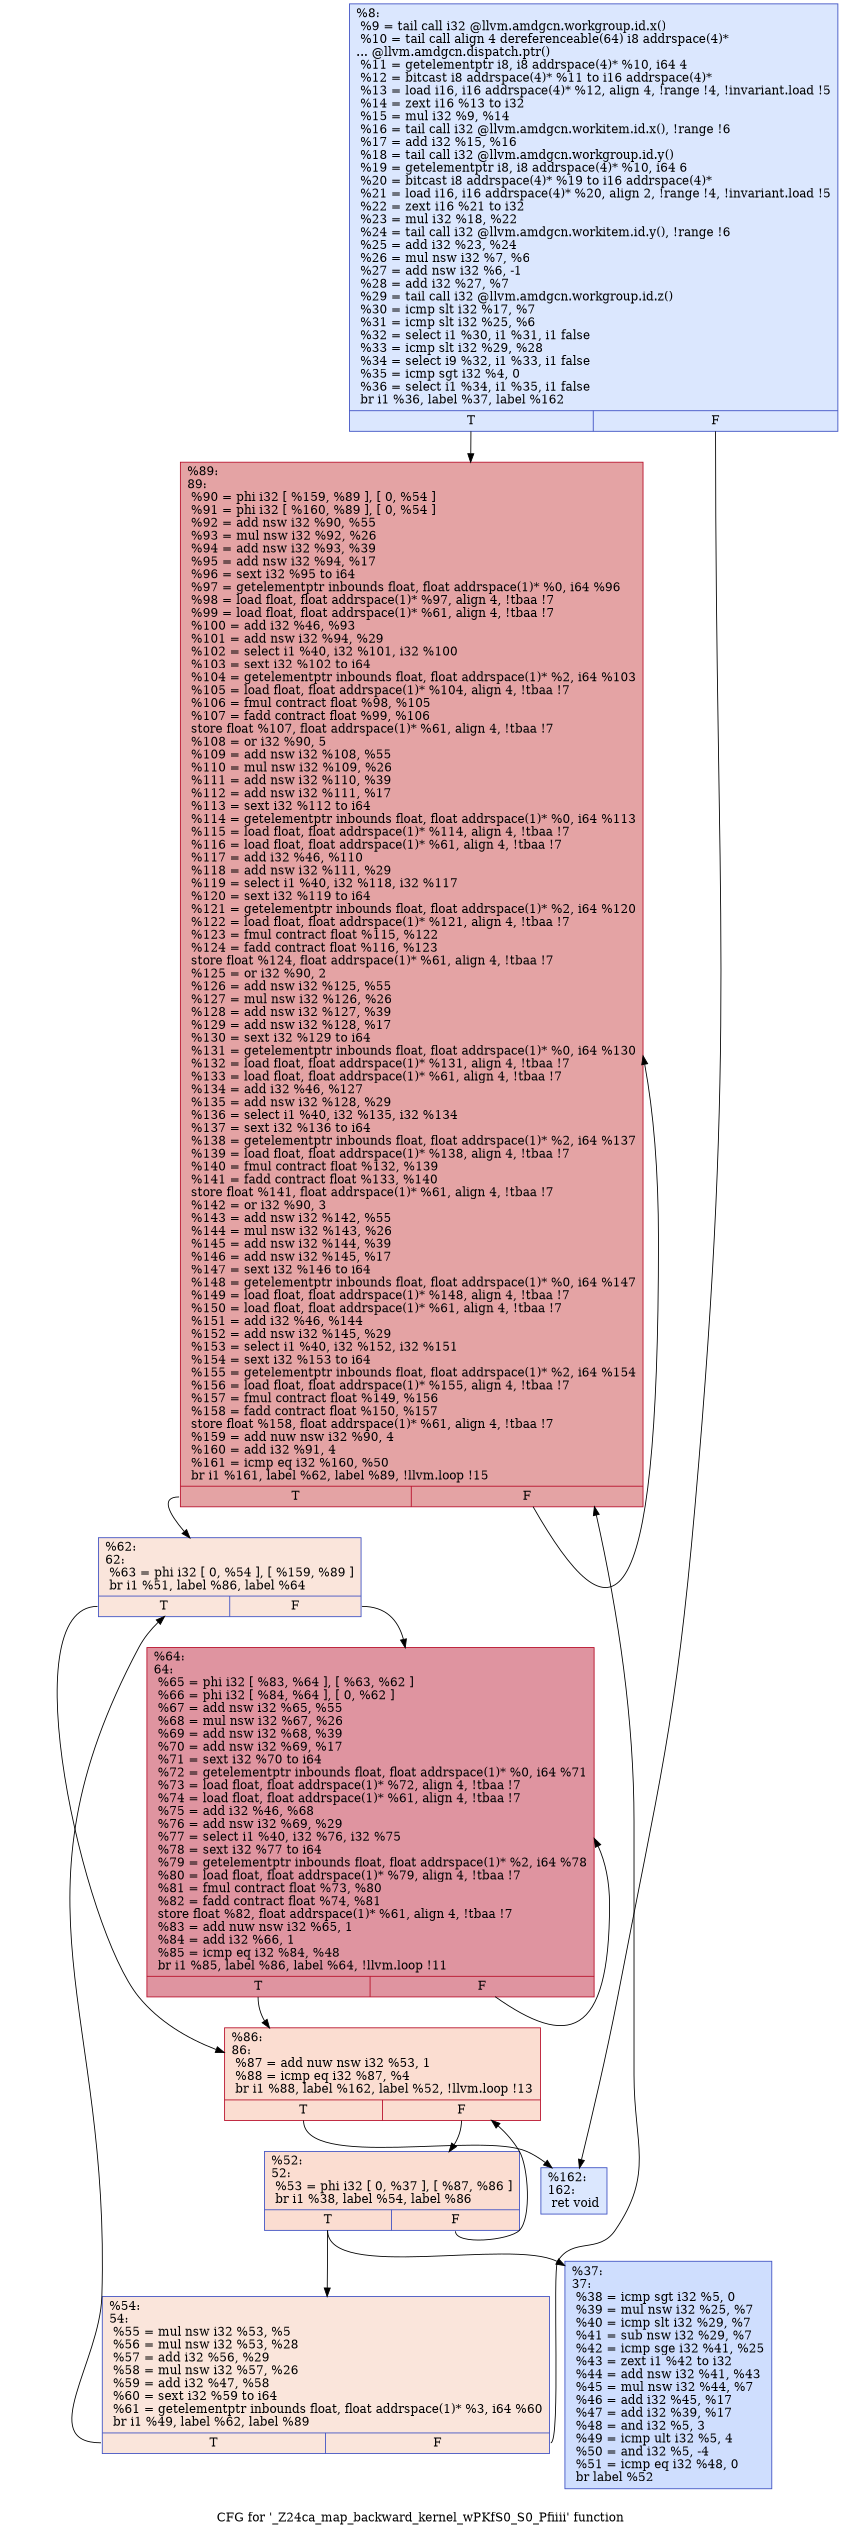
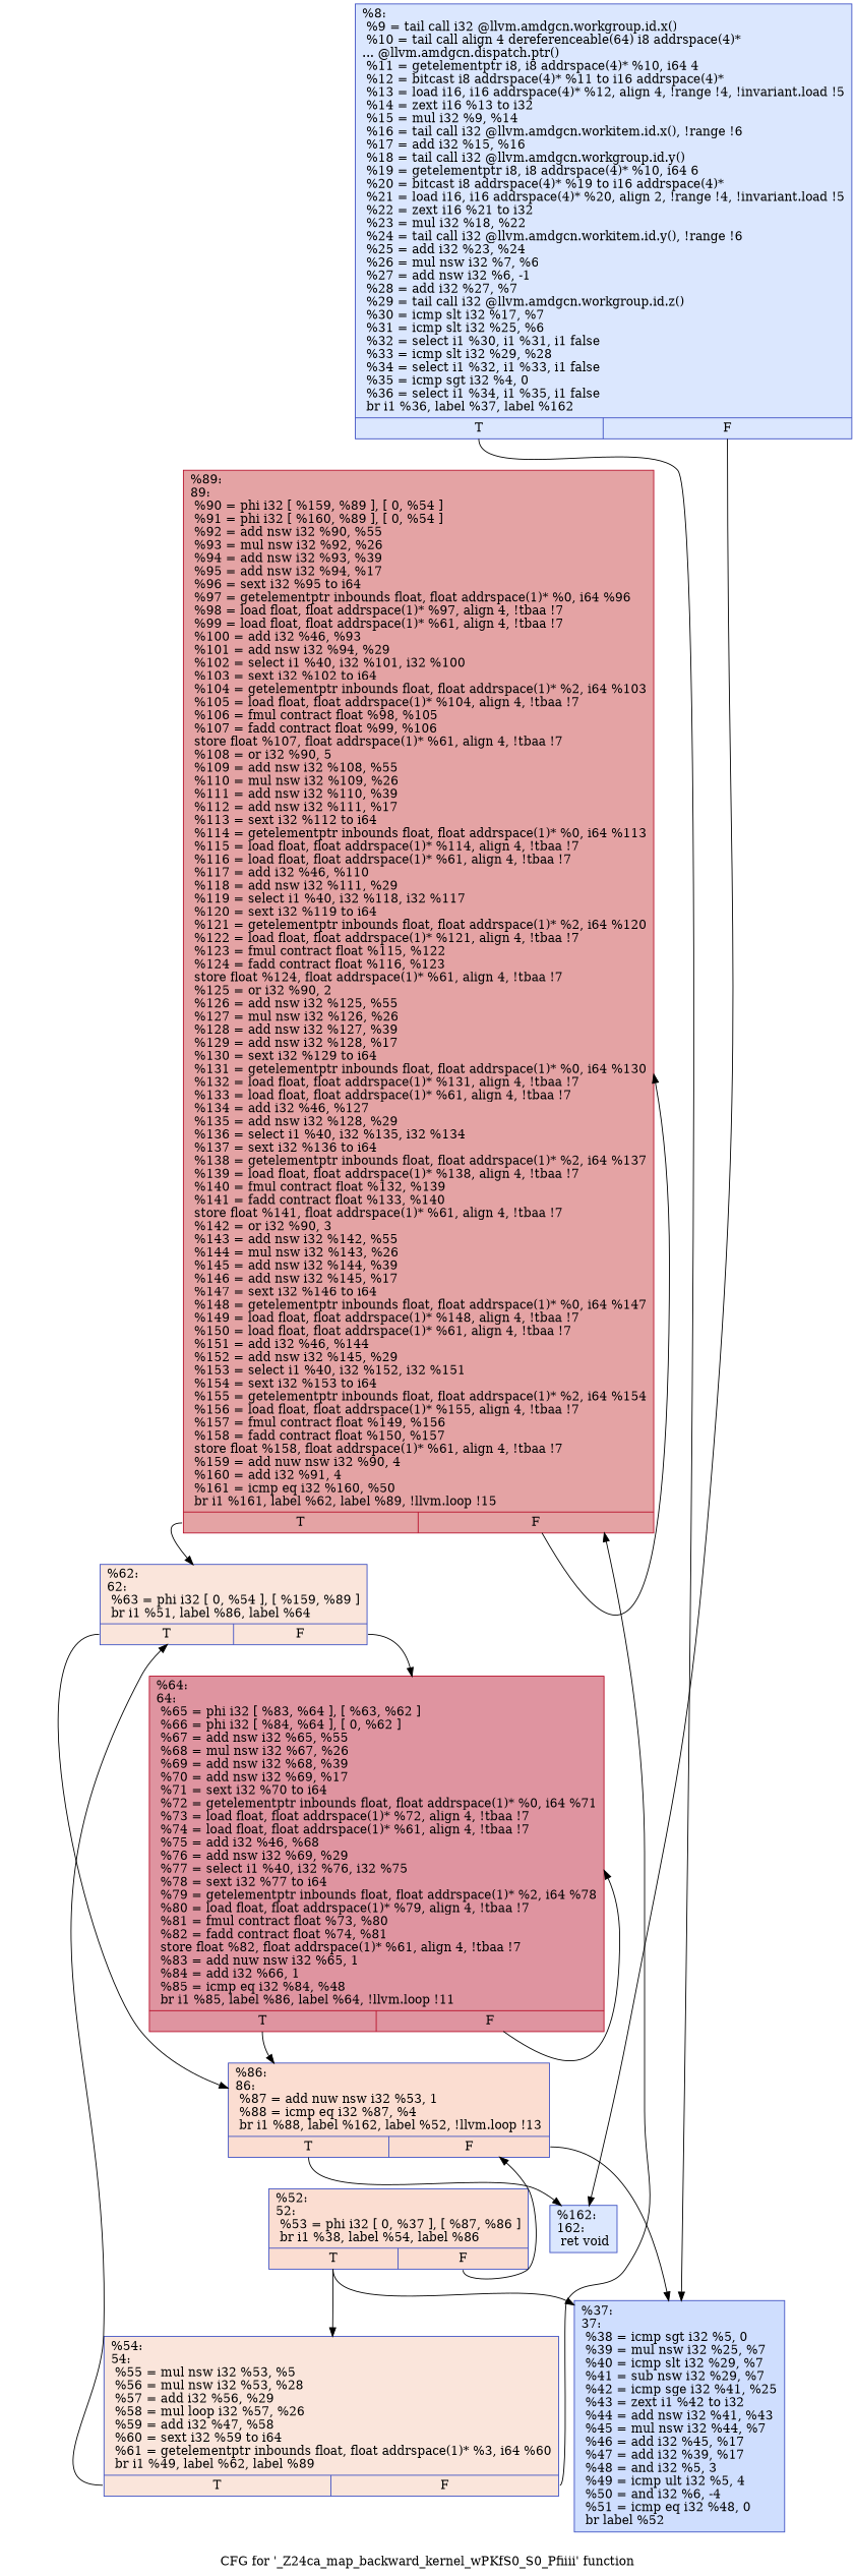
  digraph {
    label="CFG for '_Z24ca_map_backward_kernel_wPKfS0_S0_Pfiiii' function"
    node [color="#3d50c3ff" fillcolor="#aec9fc70" shape=record style=filled]
    edge [tailport=s0]
-   n1 [label="{%8:\l  %9 = tail call i32 @llvm.amdgcn.workgroup.id.x()\l  %10 = tail call align 4 dereferenceable(64) i8 addrspace(4)*\l... @llvm.amdgcn.dispatch.ptr()\l  %11 = getelementptr i8, i8 addrspace(4)* %10, i64 4\l  %12 = bitcast i8 addrspace(4)* %11 to i16 addrspace(4)*\l  %13 = load i16, i16 addrspace(4)* %12, align 4, !range !4, !invariant.load !5\l  %14 = zext i16 %13 to i32\l  %15 = mul i32 %9, %14\l  %16 = tail call i32 @llvm.amdgcn.workitem.id.x(), !range !6\l  %17 = add i32 %15, %16\l  %18 = tail call i32 @llvm.amdgcn.workgroup.id.y()\l  %19 = getelementptr i8, i8 addrspace(4)* %10, i64 6\l  %20 = bitcast i8 addrspace(4)* %19 to i16 addrspace(4)*\l  %21 = load i16, i16 addrspace(4)* %20, align 2, !range !4, !invariant.load !5\l  %22 = zext i16 %21 to i32\l  %23 = mul i32 %18, %22\l  %24 = tail call i32 @llvm.amdgcn.workitem.id.y(), !range !6\l  %25 = add i32 %23, %24\l  %26 = mul nsw i32 %7, %6\l  %27 = add nsw i32 %6, -1\l  %28 = add i32 %27, %7\l  %29 = tail call i32 @llvm.amdgcn.workgroup.id.z()\l  %30 = icmp slt i32 %17, %7\l  %31 = icmp slt i32 %25, %6\l  %32 = select i1 %30, i1 %31, i1 false\l  %33 = icmp slt i32 %29, %28\l  %34 = select i9 %32, i1 %33, i1 false\l  %35 = icmp sgt i32 %4, 0\l  %36 = select i1 %34, i1 %35, i1 false\l  br i1 %36, label %37, label %162\l|{<s0>T|<s1>F}}"]
-   n2 [fillcolor="#93b5fe70" label="{%37:\l37:                                               \l  %38 = icmp sgt i32 %5, 0\l  %39 = mul nsw i32 %25, %7\l  %40 = icmp slt i32 %29, %7\l  %41 = sub nsw i32 %29, %7\l  %42 = icmp sge i32 %41, %25\l  %43 = zext i1 %42 to i32\l  %44 = add nsw i32 %41, %43\l  %45 = mul nsw i32 %44, %7\l  %46 = add i32 %45, %17\l  %47 = add i32 %39, %17\l  %48 = and i32 %5, 3\l  %49 = icmp ult i32 %5, 4\l  %50 = and i32 %5, -4\l  %51 = icmp eq i32 %48, 0\l  br label %52\l}"]
+   n1 [label="{%8:\l  %9 = tail call i32 @llvm.amdgcn.workgroup.id.x()\l  %10 = tail call align 4 dereferenceable(64) i8 addrspace(4)*\l... @llvm.amdgcn.dispatch.ptr()\l  %11 = getelementptr i8, i8 addrspace(4)* %10, i64 4\l  %12 = bitcast i8 addrspace(4)* %11 to i16 addrspace(4)*\l  %13 = load i16, i16 addrspace(4)* %12, align 4, !range !4, !invariant.load !5\l  %14 = zext i16 %13 to i32\l  %15 = mul i32 %9, %14\l  %16 = tail call i32 @llvm.amdgcn.workitem.id.x(), !range !6\l  %17 = add i32 %15, %16\l  %18 = tail call i32 @llvm.amdgcn.workgroup.id.y()\l  %19 = getelementptr i8, i8 addrspace(4)* %10, i64 6\l  %20 = bitcast i8 addrspace(4)* %19 to i16 addrspace(4)*\l  %21 = load i16, i16 addrspace(4)* %20, align 2, !range !4, !invariant.load !5\l  %22 = zext i16 %21 to i32\l  %23 = mul i32 %18, %22\l  %24 = tail call i32 @llvm.amdgcn.workitem.id.y(), !range !6\l  %25 = add i32 %23, %24\l  %26 = mul nsw i32 %7, %6\l  %27 = add nsw i32 %6, -1\l  %28 = add i32 %27, %7\l  %29 = tail call i32 @llvm.amdgcn.workgroup.id.z()\l  %30 = icmp slt i32 %17, %7\l  %31 = icmp slt i32 %25, %6\l  %32 = select i1 %30, i1 %31, i1 false\l  %33 = icmp slt i32 %29, %28\l  %34 = select i1 %32, i1 %33, i1 false\l  %35 = icmp sgt i32 %4, 0\l  %36 = select i1 %34, i1 %35, i1 false\l  br i1 %36, label %37, label %162\l|{<s0>T|<s1>F}}"]
+   n2 [fillcolor="#93b5fe70" label="{%37:\l37:                                               \l  %38 = icmp sgt i32 %5, 0\l  %39 = mul nsw i32 %25, %7\l  %40 = icmp slt i32 %29, %7\l  %41 = sub nsw i32 %29, %7\l  %42 = icmp sge i32 %41, %25\l  %43 = zext i1 %42 to i32\l  %44 = add nsw i32 %41, %43\l  %45 = mul nsw i32 %44, %7\l  %46 = add i32 %45, %17\l  %47 = add i32 %39, %17\l  %48 = and i32 %5, 3\l  %49 = icmp ult i32 %5, 4\l  %50 = and i32 %6, -4\l  %51 = icmp eq i32 %48, 0\l  br label %52\l}"]
    n3 [label="{%162:\l162:                                              \l  ret void\l}"]
    n4 [fillcolor="#f7b39670" label="{%52:\l52:                                               \l  %53 = phi i32 [ 0, %37 ], [ %87, %86 ]\l  br i1 %38, label %54, label %86\l|{<s0>T|<s1>F}}"]
-   n5 [fillcolor="#f4c5ad70" label="{%54:\l54:                                               \l  %55 = mul nsw i32 %53, %5\l  %56 = mul nsw i32 %53, %28\l  %57 = add i32 %56, %29\l  %58 = mul nsw i32 %57, %26\l  %59 = add i32 %47, %58\l  %60 = sext i32 %59 to i64\l  %61 = getelementptr inbounds float, float addrspace(1)* %3, i64 %60\l  br i1 %49, label %62, label %89\l|{<s0>T|<s1>F}}"]
-   n6 [color="#b70d28ff" fillcolor="#f7b39670" label="{%86:\l86:                                               \l  %87 = add nuw nsw i32 %53, 1\l  %88 = icmp eq i32 %87, %4\l  br i1 %88, label %162, label %52, !llvm.loop !13\l|{<s0>T|<s1>F}}"]
+   n5 [fillcolor="#f4c5ad70" label="{%54:\l54:                                               \l  %55 = mul nsw i32 %53, %5\l  %56 = mul nsw i32 %53, %28\l  %57 = add i32 %56, %29\l  %58 = mul loop i32 %57, %26\l  %59 = add i32 %47, %58\l  %60 = sext i32 %59 to i64\l  %61 = getelementptr inbounds float, float addrspace(1)* %3, i64 %60\l  br i1 %49, label %62, label %89\l|{<s0>T|<s1>F}}"]
+   n6 [fillcolor="#f7b39670" label="{%86:\l86:                                               \l  %87 = add nuw nsw i32 %53, 1\l  %88 = icmp eq i32 %87, %4\l  br i1 %88, label %162, label %52, !llvm.loop !13\l|{<s0>T|<s1>F}}"]
    n7 [fillcolor="#f4c5ad70" label="{%62:\l62:                                               \l  %63 = phi i32 [ 0, %54 ], [ %159, %89 ]\l  br i1 %51, label %86, label %64\l|{<s0>T|<s1>F}}"]
    n8 [color="#b70d28ff" fillcolor="#c32e3170" label="{%89:\l89:                                               \l  %90 = phi i32 [ %159, %89 ], [ 0, %54 ]\l  %91 = phi i32 [ %160, %89 ], [ 0, %54 ]\l  %92 = add nsw i32 %90, %55\l  %93 = mul nsw i32 %92, %26\l  %94 = add nsw i32 %93, %39\l  %95 = add nsw i32 %94, %17\l  %96 = sext i32 %95 to i64\l  %97 = getelementptr inbounds float, float addrspace(1)* %0, i64 %96\l  %98 = load float, float addrspace(1)* %97, align 4, !tbaa !7\l  %99 = load float, float addrspace(1)* %61, align 4, !tbaa !7\l  %100 = add i32 %46, %93\l  %101 = add nsw i32 %94, %29\l  %102 = select i1 %40, i32 %101, i32 %100\l  %103 = sext i32 %102 to i64\l  %104 = getelementptr inbounds float, float addrspace(1)* %2, i64 %103\l  %105 = load float, float addrspace(1)* %104, align 4, !tbaa !7\l  %106 = fmul contract float %98, %105\l  %107 = fadd contract float %99, %106\l  store float %107, float addrspace(1)* %61, align 4, !tbaa !7\l  %108 = or i32 %90, 5\l  %109 = add nsw i32 %108, %55\l  %110 = mul nsw i32 %109, %26\l  %111 = add nsw i32 %110, %39\l  %112 = add nsw i32 %111, %17\l  %113 = sext i32 %112 to i64\l  %114 = getelementptr inbounds float, float addrspace(1)* %0, i64 %113\l  %115 = load float, float addrspace(1)* %114, align 4, !tbaa !7\l  %116 = load float, float addrspace(1)* %61, align 4, !tbaa !7\l  %117 = add i32 %46, %110\l  %118 = add nsw i32 %111, %29\l  %119 = select i1 %40, i32 %118, i32 %117\l  %120 = sext i32 %119 to i64\l  %121 = getelementptr inbounds float, float addrspace(1)* %2, i64 %120\l  %122 = load float, float addrspace(1)* %121, align 4, !tbaa !7\l  %123 = fmul contract float %115, %122\l  %124 = fadd contract float %116, %123\l  store float %124, float addrspace(1)* %61, align 4, !tbaa !7\l  %125 = or i32 %90, 2\l  %126 = add nsw i32 %125, %55\l  %127 = mul nsw i32 %126, %26\l  %128 = add nsw i32 %127, %39\l  %129 = add nsw i32 %128, %17\l  %130 = sext i32 %129 to i64\l  %131 = getelementptr inbounds float, float addrspace(1)* %0, i64 %130\l  %132 = load float, float addrspace(1)* %131, align 4, !tbaa !7\l  %133 = load float, float addrspace(1)* %61, align 4, !tbaa !7\l  %134 = add i32 %46, %127\l  %135 = add nsw i32 %128, %29\l  %136 = select i1 %40, i32 %135, i32 %134\l  %137 = sext i32 %136 to i64\l  %138 = getelementptr inbounds float, float addrspace(1)* %2, i64 %137\l  %139 = load float, float addrspace(1)* %138, align 4, !tbaa !7\l  %140 = fmul contract float %132, %139\l  %141 = fadd contract float %133, %140\l  store float %141, float addrspace(1)* %61, align 4, !tbaa !7\l  %142 = or i32 %90, 3\l  %143 = add nsw i32 %142, %55\l  %144 = mul nsw i32 %143, %26\l  %145 = add nsw i32 %144, %39\l  %146 = add nsw i32 %145, %17\l  %147 = sext i32 %146 to i64\l  %148 = getelementptr inbounds float, float addrspace(1)* %0, i64 %147\l  %149 = load float, float addrspace(1)* %148, align 4, !tbaa !7\l  %150 = load float, float addrspace(1)* %61, align 4, !tbaa !7\l  %151 = add i32 %46, %144\l  %152 = add nsw i32 %145, %29\l  %153 = select i1 %40, i32 %152, i32 %151\l  %154 = sext i32 %153 to i64\l  %155 = getelementptr inbounds float, float addrspace(1)* %2, i64 %154\l  %156 = load float, float addrspace(1)* %155, align 4, !tbaa !7\l  %157 = fmul contract float %149, %156\l  %158 = fadd contract float %150, %157\l  store float %158, float addrspace(1)* %61, align 4, !tbaa !7\l  %159 = add nuw nsw i32 %90, 4\l  %160 = add i32 %91, 4\l  %161 = icmp eq i32 %160, %50\l  br i1 %161, label %62, label %89, !llvm.loop !15\l|{<s0>T|<s1>F}}"]
    n9 [color="#b70d28ff" fillcolor="#b70d2870" label="{%64:\l64:                                               \l  %65 = phi i32 [ %83, %64 ], [ %63, %62 ]\l  %66 = phi i32 [ %84, %64 ], [ 0, %62 ]\l  %67 = add nsw i32 %65, %55\l  %68 = mul nsw i32 %67, %26\l  %69 = add nsw i32 %68, %39\l  %70 = add nsw i32 %69, %17\l  %71 = sext i32 %70 to i64\l  %72 = getelementptr inbounds float, float addrspace(1)* %0, i64 %71\l  %73 = load float, float addrspace(1)* %72, align 4, !tbaa !7\l  %74 = load float, float addrspace(1)* %61, align 4, !tbaa !7\l  %75 = add i32 %46, %68\l  %76 = add nsw i32 %69, %29\l  %77 = select i1 %40, i32 %76, i32 %75\l  %78 = sext i32 %77 to i64\l  %79 = getelementptr inbounds float, float addrspace(1)* %2, i64 %78\l  %80 = load float, float addrspace(1)* %79, align 4, !tbaa !7\l  %81 = fmul contract float %73, %80\l  %82 = fadd contract float %74, %81\l  store float %82, float addrspace(1)* %61, align 4, !tbaa !7\l  %83 = add nuw nsw i32 %65, 1\l  %84 = add i32 %66, 1\l  %85 = icmp eq i32 %84, %48\l  br i1 %85, label %86, label %64, !llvm.loop !11\l|{<s0>T|<s1>F}}"]
-   n1 -> n8
+   n1 -> n2
    n1 -> n3 [tailport=s1]
    n4 -> n2
    n4 -> n5
    n4 -> n6 [tailport=s1]
    n5 -> n7
    n5 -> n8 [tailport=s1]
    n6 -> n3
-   n6 -> n4 [tailport=s1]
+   n6 -> n2 [tailport=s1]
    n7 -> n6
    n7 -> n9 [tailport=s1]
    n8 -> n7
    n8 -> n8 [tailport=s1]
    n9 -> n6
    n9 -> n9 [tailport=s1]
  }
